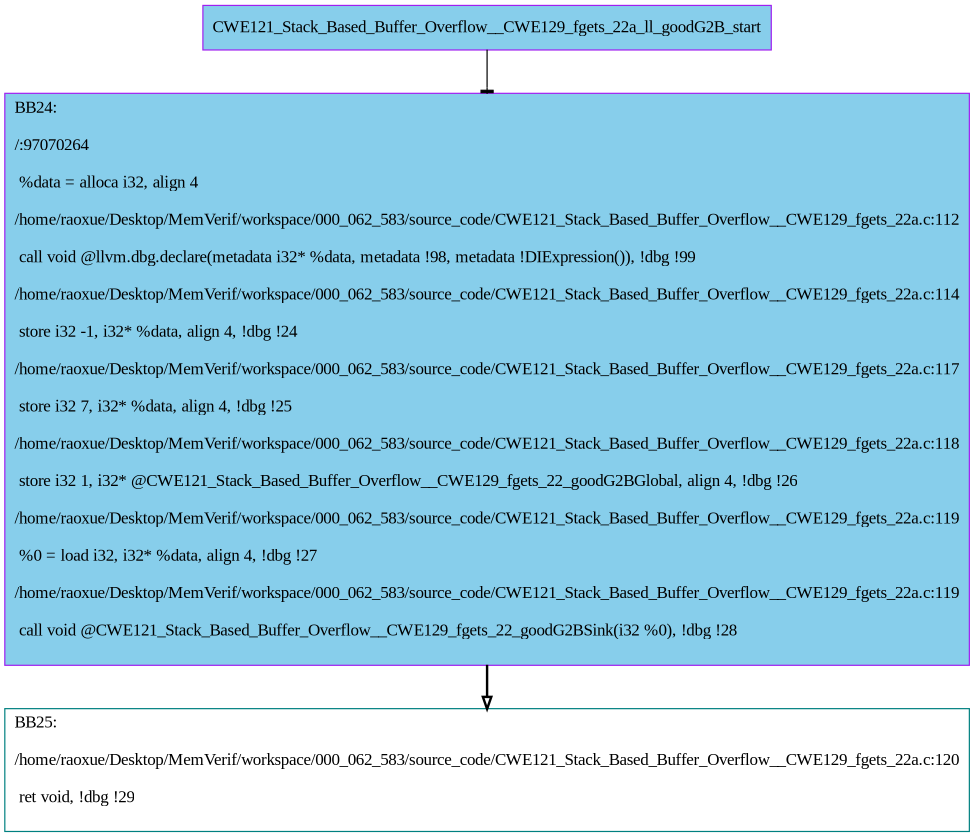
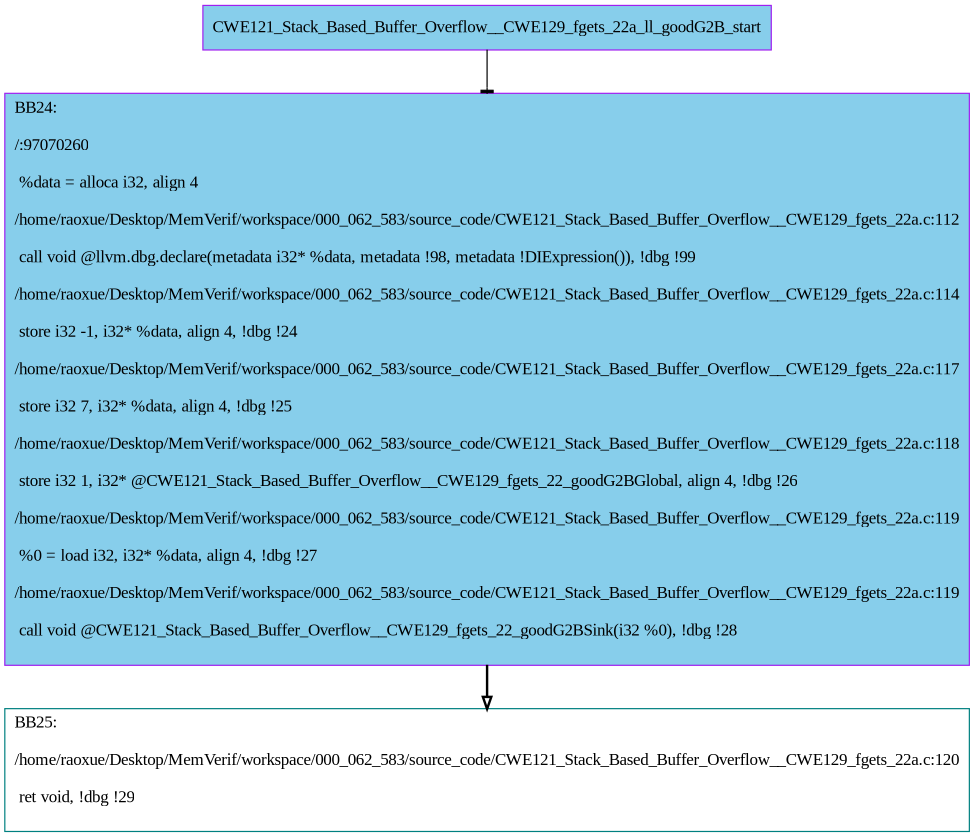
  digraph {
    fontname="Liberation Serif"
    node [shape=record style=filled fillcolor=skyblue color=purple fontname="Liberation Serif"]
    edge [fontname="Liberation Serif"]
    n1 [label="{CWE121_Stack_Based_Buffer_Overflow__CWE129_fgets_22a_ll_goodG2B_start}"]
-   n2 [label="{BB24:\l\l/:97070264\l\n  %data = alloca i32, align 4\l\n/home/raoxue/Desktop/MemVerif/workspace/000_062_583/source_code/CWE121_Stack_Based_Buffer_Overflow__CWE129_fgets_22a.c:112\l\n  call void @llvm.dbg.declare(metadata i32* %data, metadata !98, metadata !DIExpression()), !dbg !99\l\n/home/raoxue/Desktop/MemVerif/workspace/000_062_583/source_code/CWE121_Stack_Based_Buffer_Overflow__CWE129_fgets_22a.c:114\l\n  store i32 -1, i32* %data, align 4, !dbg !24\l\n/home/raoxue/Desktop/MemVerif/workspace/000_062_583/source_code/CWE121_Stack_Based_Buffer_Overflow__CWE129_fgets_22a.c:117\l\n  store i32 7, i32* %data, align 4, !dbg !25\l\n/home/raoxue/Desktop/MemVerif/workspace/000_062_583/source_code/CWE121_Stack_Based_Buffer_Overflow__CWE129_fgets_22a.c:118\l\n  store i32 1, i32* @CWE121_Stack_Based_Buffer_Overflow__CWE129_fgets_22_goodG2BGlobal, align 4, !dbg !26\l\n/home/raoxue/Desktop/MemVerif/workspace/000_062_583/source_code/CWE121_Stack_Based_Buffer_Overflow__CWE129_fgets_22a.c:119\l\n  %0 = load i32, i32* %data, align 4, !dbg !27\l\n/home/raoxue/Desktop/MemVerif/workspace/000_062_583/source_code/CWE121_Stack_Based_Buffer_Overflow__CWE129_fgets_22a.c:119\l\n  call void @CWE121_Stack_Based_Buffer_Overflow__CWE129_fgets_22_goodG2BSink(i32 %0), !dbg !28\l\n}"]
+   n2 [label="{BB24:\l\l/:97070260\l\n  %data = alloca i32, align 4\l\n/home/raoxue/Desktop/MemVerif/workspace/000_062_583/source_code/CWE121_Stack_Based_Buffer_Overflow__CWE129_fgets_22a.c:112\l\n  call void @llvm.dbg.declare(metadata i32* %data, metadata !98, metadata !DIExpression()), !dbg !99\l\n/home/raoxue/Desktop/MemVerif/workspace/000_062_583/source_code/CWE121_Stack_Based_Buffer_Overflow__CWE129_fgets_22a.c:114\l\n  store i32 -1, i32* %data, align 4, !dbg !24\l\n/home/raoxue/Desktop/MemVerif/workspace/000_062_583/source_code/CWE121_Stack_Based_Buffer_Overflow__CWE129_fgets_22a.c:117\l\n  store i32 7, i32* %data, align 4, !dbg !25\l\n/home/raoxue/Desktop/MemVerif/workspace/000_062_583/source_code/CWE121_Stack_Based_Buffer_Overflow__CWE129_fgets_22a.c:118\l\n  store i32 1, i32* @CWE121_Stack_Based_Buffer_Overflow__CWE129_fgets_22_goodG2BGlobal, align 4, !dbg !26\l\n/home/raoxue/Desktop/MemVerif/workspace/000_062_583/source_code/CWE121_Stack_Based_Buffer_Overflow__CWE129_fgets_22a.c:119\l\n  %0 = load i32, i32* %data, align 4, !dbg !27\l\n/home/raoxue/Desktop/MemVerif/workspace/000_062_583/source_code/CWE121_Stack_Based_Buffer_Overflow__CWE129_fgets_22a.c:119\l\n  call void @CWE121_Stack_Based_Buffer_Overflow__CWE129_fgets_22_goodG2BSink(i32 %0), !dbg !28\l\n}"]
    n3 [label="{BB25:\l\l/home/raoxue/Desktop/MemVerif/workspace/000_062_583/source_code/CWE121_Stack_Based_Buffer_Overflow__CWE129_fgets_22a.c:120\l\n  ret void, !dbg !29\l\n}" fillcolor=white color=teal]
    n1 -> n2 [style=solid arrowhead=tee]
    n2 -> n3 [style=bold arrowhead=onormal]
  }
